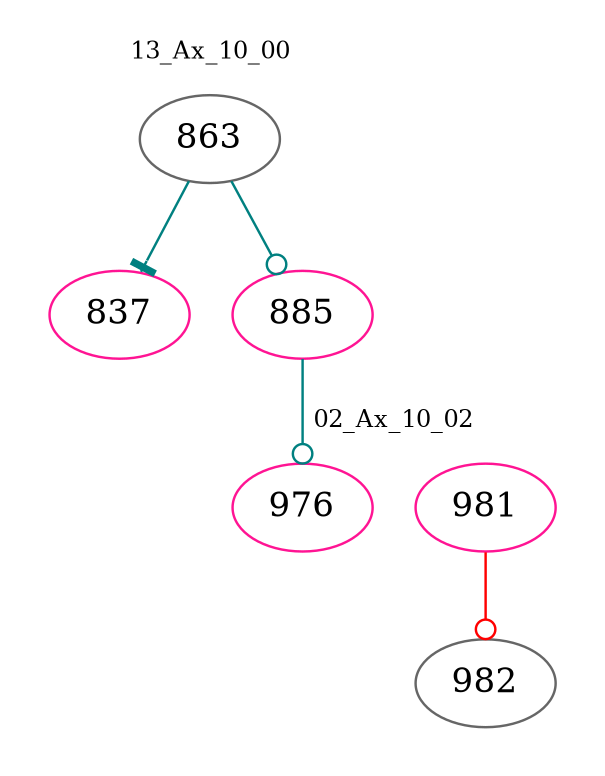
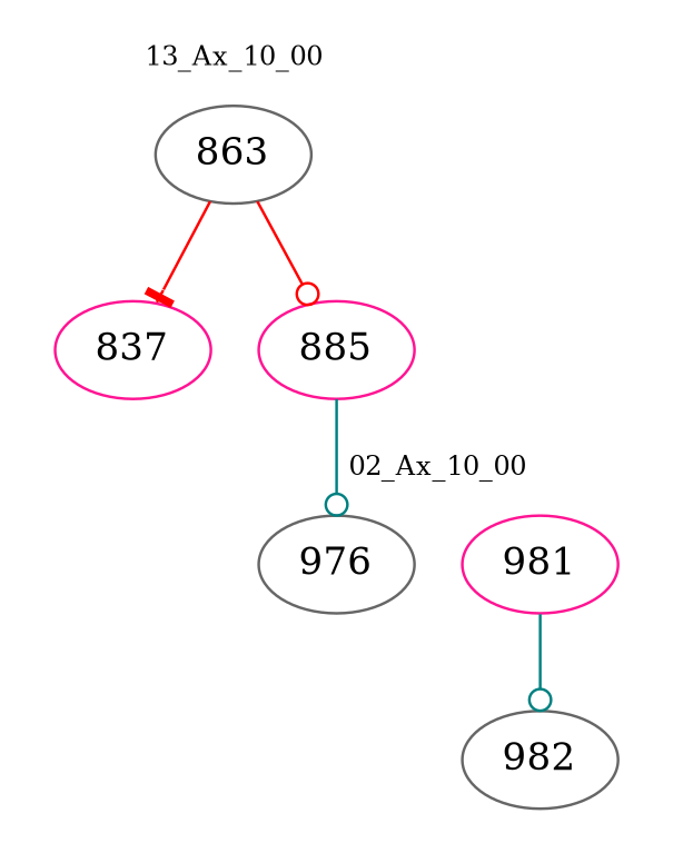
  digraph {
    node [color=gray40]
    edge [arrowhead=odot color=red]
    n1 [label=863]
    n2 [color=deeppink label=837]
    n3 [color=deeppink label=885]
    n4 [color=deeppink label=981]
-   n5 [color=deeppink label=976]
+   n5 [label=976]
    n6 [label=982]
    subgraph cluster_1 {
      color=white
      fontsize=10
      label="13_Ax_10_00"
      n1
      n2
      n3
    }
    subgraph cluster_2 {
      color=white
      fontsize=10
-     label="02_Ax_10_02"
+     label="02_Ax_10_00"
      n4
      n5
      n6
    }
-   n1 -> n2 [arrowhead=tee color=teal]
-   n1 -> n3 [color=teal]
+   n1 -> n2 [arrowhead=tee]
+   n1 -> n3
    n3 -> n5 [color=teal]
-   n4 -> n6
+   n4 -> n6 [color=teal]
  }
